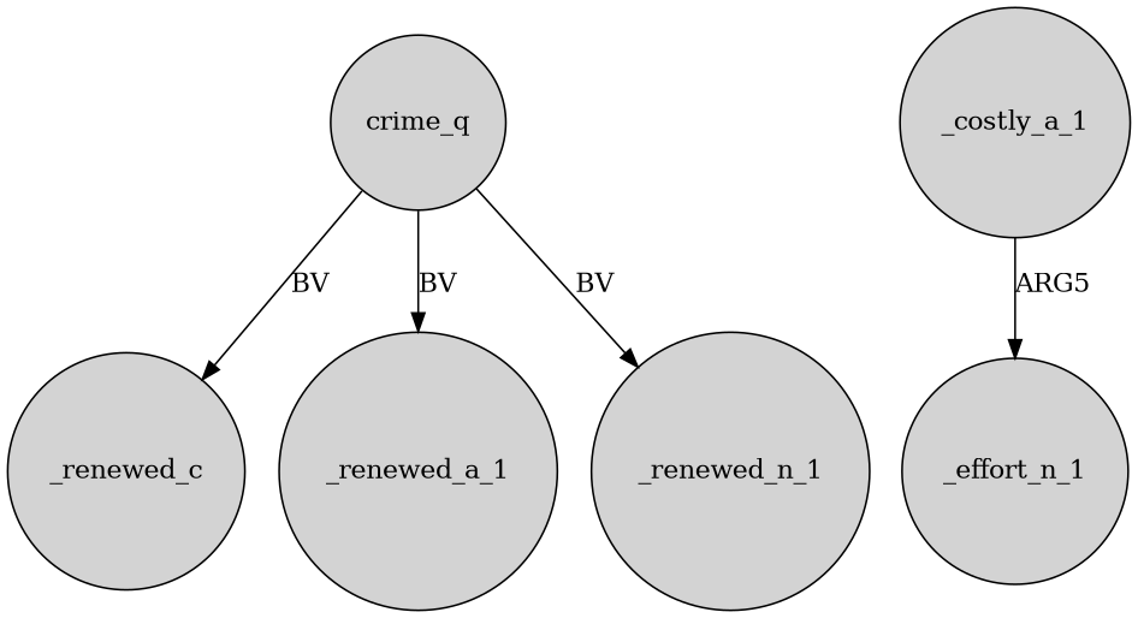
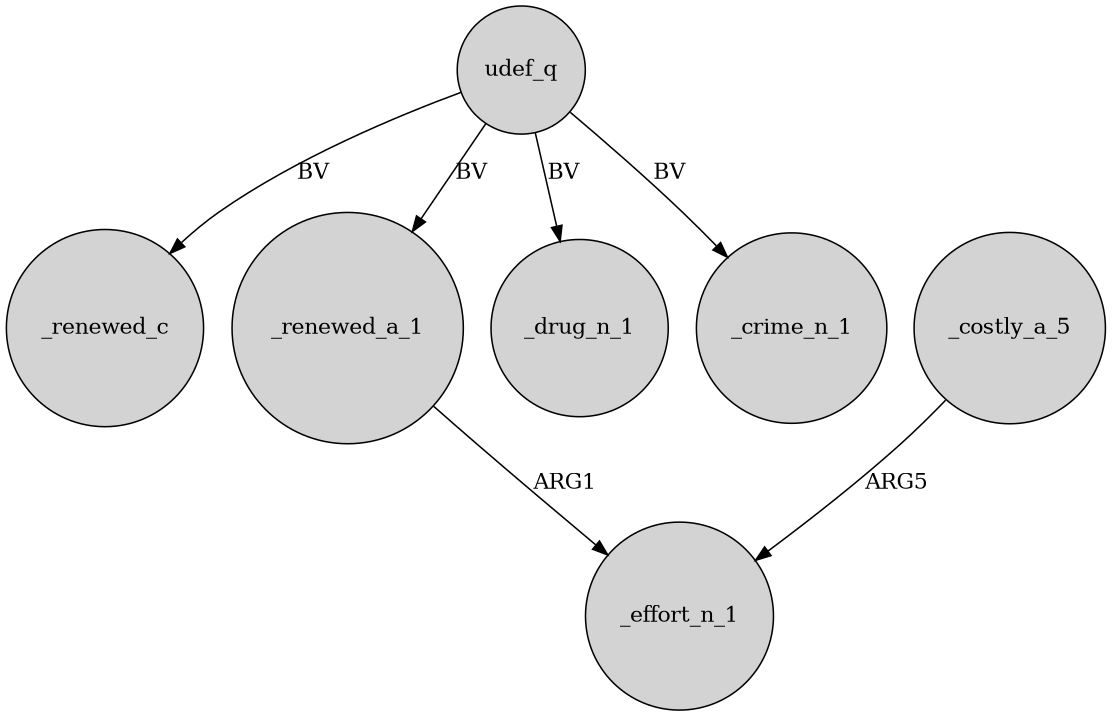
  digraph {
    node [shape=circle style=filled]
    n1 [label=_renewed_c]
-   _costly_a_1
+   _costly_a_1 [label=_costly_a_5]
    _effort_n_1
    _renewed_a_1
-   udef_q [label=crime_q]
-   _crime_n_1 [label=_renewed_n_1]
+   udef_q
+   _drug_n_1
+   _crime_n_1
    _costly_a_1 -> _effort_n_1 [label=ARG5]
+   _renewed_a_1 -> _effort_n_1 [label=ARG1]
    udef_q -> n1 [label=BV]
    udef_q -> _renewed_a_1 [label=BV]
+   udef_q -> _drug_n_1 [label=BV]
    udef_q -> _crime_n_1 [label=BV]
  }
